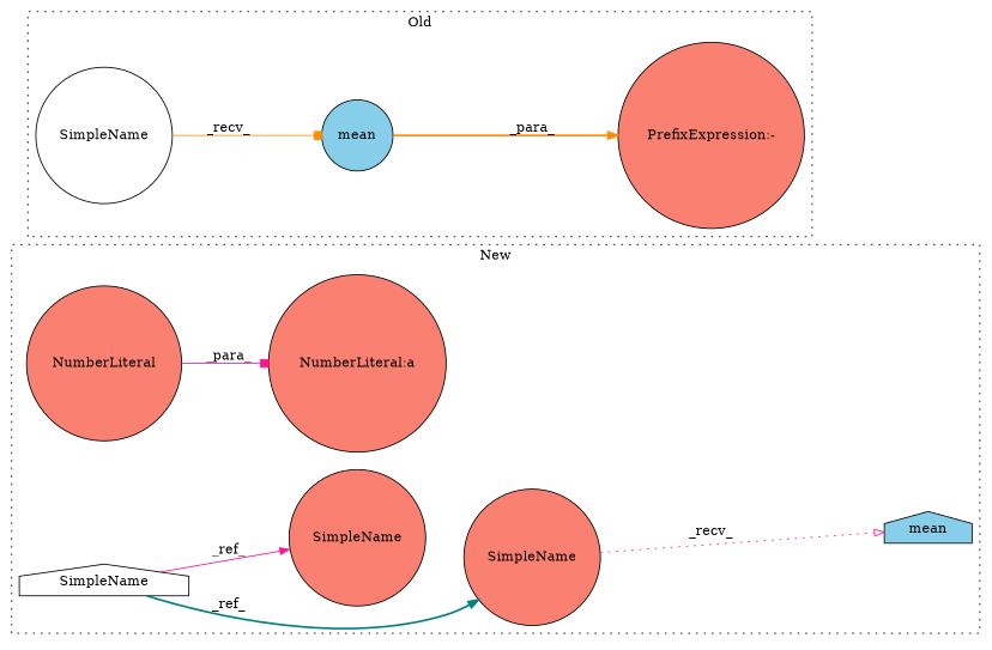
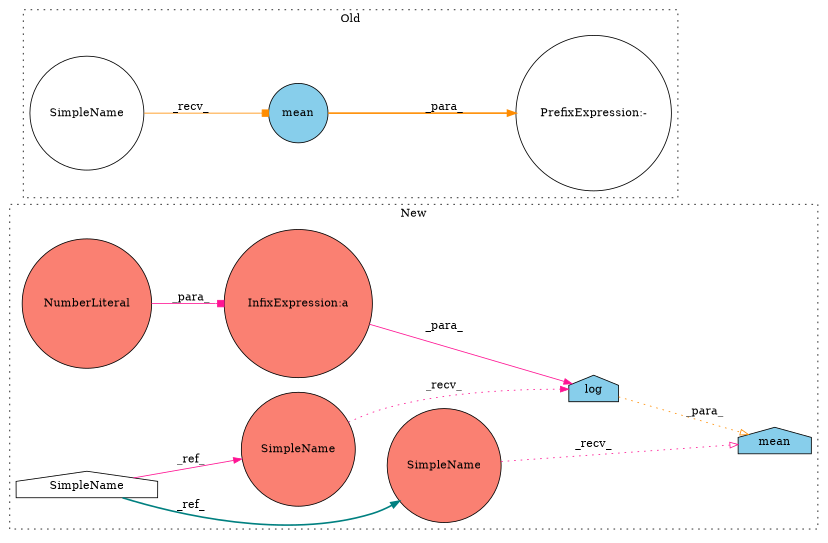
  digraph {
    rankdir=LR
    node [a=42 fillcolor=salmon l=5 shape=circle style=filled]
    edge [arrowhead=normal color=deeppink style=solid]
+   n1 [a=32 fillcolor=skyblue l="4,1" label=log s="715,733" shape=house]
    n2 [a=32 fillcolor=skyblue l="5,1" label=mean s="704,734" shape=house]
-   n3 [a=27 l=3 label="NumberLiteral:a" s=720]
+   n3 [a=27 l=3 label="InfixExpression:a" s=720]
    n4 [a=34 l=1 label=NumberLiteral s=719]
    n5 [fillcolor=white label=SimpleName s=627 shape=house]
    n6 [label=SimpleName s=709]
    n7 [label=SimpleName s=698]
    n8 [a=32 fillcolor=skyblue l=6 label=mean s=701]
-   n9 [a=38 l=1 label="PrefixExpression:-" s=689]
+   n9 [a=38 fillcolor=white l=1 label="PrefixExpression:-" s=689]
    n10 [fillcolor=white l=10 label=SimpleName s=690]
    subgraph cluster_1 {
      label=New
      style=dotted
+     n1
      n2
      n3
      n4
      n5
      n6
      n7
    }
    subgraph cluster_2 {
      label=Old
      style=dotted
      n8
      n9
      n10
    }
+   n1 -> n2 [arrowhead=onormal color=darkorange label=_para_ style=dotted]
+   n3 -> n1 [label=_para_]
    n4 -> n3 [arrowhead=box label=_para_]
    n5 -> n6 [label=_ref_]
    n5 -> n7 [color=teal label=_ref_ style=bold]
+   n6 -> n1 [label=_recv_ style=dotted]
    n7 -> n2 [arrowhead=onormal label=_recv_ style=dotted]
    n8 -> n9 [color=darkorange label=_para_ style=bold]
    n10 -> n8 [arrowhead=box color=darkorange label=_recv_]
  }
